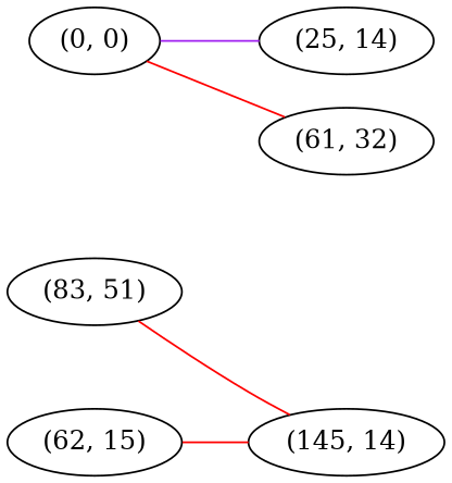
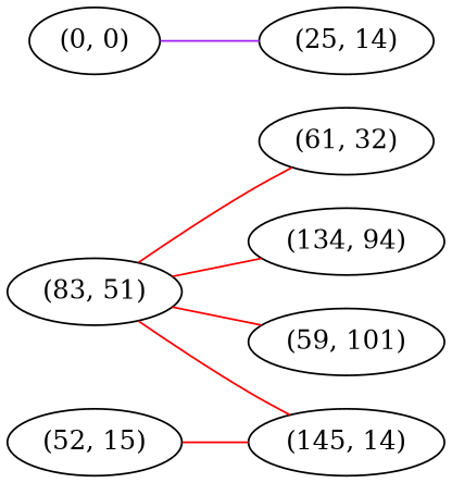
  graph {
    rankdir=LR
    edge [color=red weight=1]
    "(0, 0)"
    "(25, 14)"
    n3 [label="(61, 32)"]
    "(83, 51)"
+   "(134, 94)"
+   "(59, 101)"
    "(145, 14)"
-   "(52, 15)" [label="(62, 15)"]
+   "(52, 15)"
    "(0, 0)" -- "(25, 14)" [color=purple weight=4]
-   "(0, 0)" -- n3
+   "(83, 51)" -- n3
+   "(83, 51)" -- "(134, 94)"
+   "(83, 51)" -- "(59, 101)"
    "(83, 51)" -- "(145, 14)"
    "(52, 15)" -- "(145, 14)"
  }
